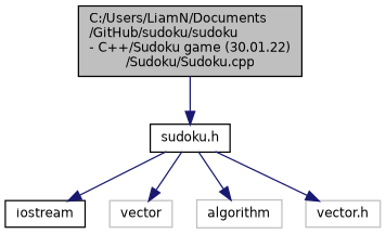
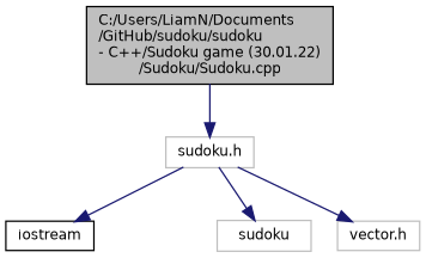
  digraph {
    node [color=black fillcolor=white fontname=Helvetica fontsize=10 shape=record style=filled]
    edge [color=midnightblue fontname=Helvetica fontsize=10 labelfontname=Helvetica labelfontsize=10 style=solid]
    n1 [fillcolor=grey75 fontcolor=black height=0.2 label="C:/Users/LiamN/Documents\l/GitHub/sudoku/sudoku \l- C++/Sudoku game (30.01.22)\l/Sudoku/Sudoku.cpp" width=0.4]
-   n2 [height=0.2 label="sudoku.h" width=0.4]
+   n2 [color=grey75 height=0.2 label="sudoku.h" width=0.4]
    n3 [height=0.2 label=iostream width=0.4]
-   n4 [color=grey75 height=0.2 label=vector width=0.4]
-   n5 [color=grey75 height=0.2 label=algorithm width=0.4]
+   n5 [color=grey75 height=0.2 label=sudoku width=0.4]
    n6 [color=grey75 height=0.2 label="vector.h" width=0.4]
    n1 -> n2
    n2 -> n3
-   n2 -> n4
    n2 -> n5
    n2 -> n6
  }
